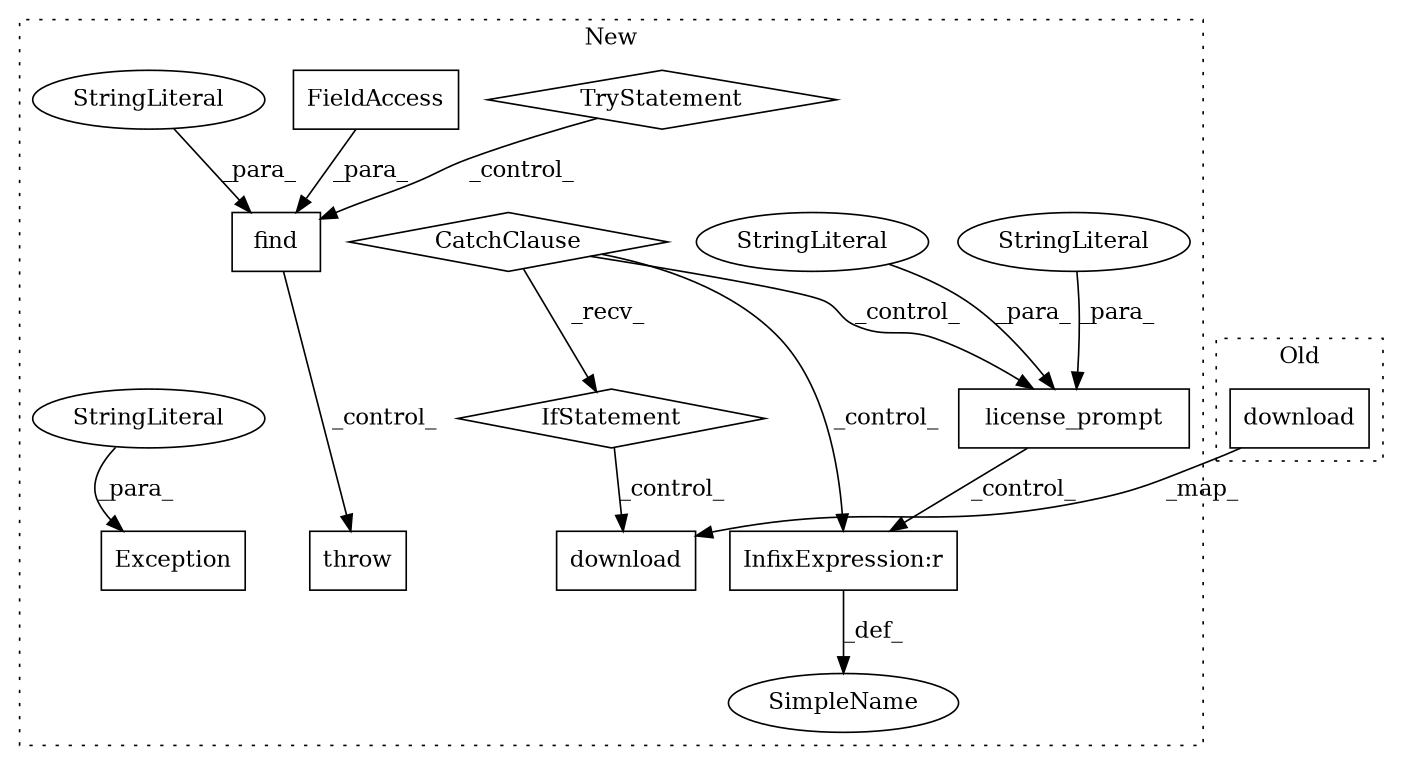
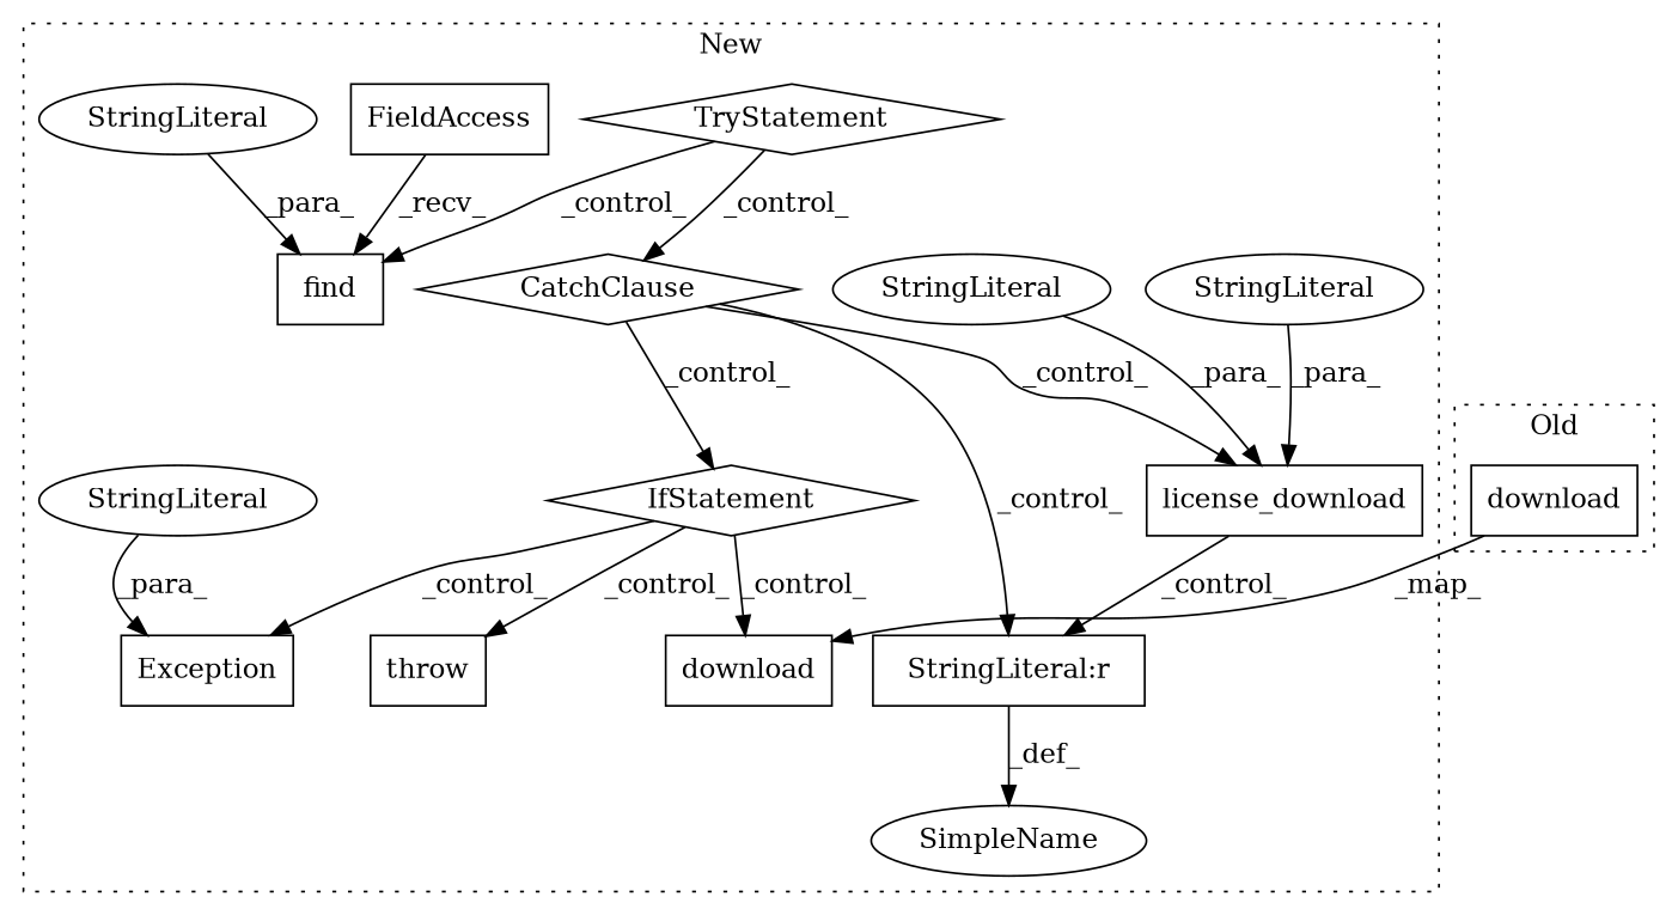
  digraph {
    node [a=32 l="9,1" shape=box]
    n1 [label=download s="869,885"]
    n2 [a=25 l="4,2" label=IfStatement s="681,756" shape=diamond]
    n3 [a=42 label=SimpleName shape=ellipse l=""]
-   n4 [a=27 l=4 label="InfixExpression:r" s=747]
+   n4 [a=27 l=4 label="StringLiteral:r" s=747]
    n5 [a=53 l=6 label=throw s=768]
    n6 [a=54 l=4 label=TryStatement s=582 shape=diamond]
    n7 [l="5,1" label=find s="604,627"]
    n8 [a=22 l=9 label=FieldAccess s=594]
-   n9 [l="15,1" label=license_prompt s="685,746"]
+   n9 [l="15,1" label=license_download s="685,746"]
    n10 [a=12 l="11,2" label=CatchClause s="637,671" shape=diamond]
    n11 [a=45 l=18 label=StringLiteral s=609 shape=ellipse]
    n12 [a=45 l=13 label=StringLiteral s=700 shape=ellipse]
    n13 [a=45 l=32 label=StringLiteral s=714 shape=ellipse]
    n14 [l="10,1" label=Exception s="774,847"]
    n15 [a=45 l=63 label=StringLiteral s=784 shape=ellipse]
    n16 [label=download s="194,210"]
    subgraph cluster_1 {
      label=New
      style=dotted
      n1
      n2
      n3
      n4
      n5
      n6
      n7
      n8
      n9
      n10
      n11
      n12
      n13
      n14
      n15
    }
    subgraph cluster_2 {
      label=Old
      style=dotted
      n16
    }
    n2 -> n1 [label=_control_]
-   n7 -> n5 [label=_control_]
+   n2 -> n5 [label=_control_]
+   n2 -> n14 [label=_control_]
    n4 -> n3 [label=_def_]
    n6 -> n7 [label=_control_]
-   n8 -> n7 [label=_para_]
+   n6 -> n10 [label=_control_]
+   n8 -> n7 [label=_recv_]
    n9 -> n4 [label=_control_]
-   n10 -> n2 [label=_recv_]
+   n10 -> n2 [label=_control_]
    n10 -> n4 [label=_control_]
    n10 -> n9 [label=_control_]
    n11 -> n7 [label=_para_]
    n12 -> n9 [label=_para_]
    n13 -> n9 [label=_para_]
    n15 -> n14 [label=_para_]
    n16 -> n1 [label=_map_]
  }
